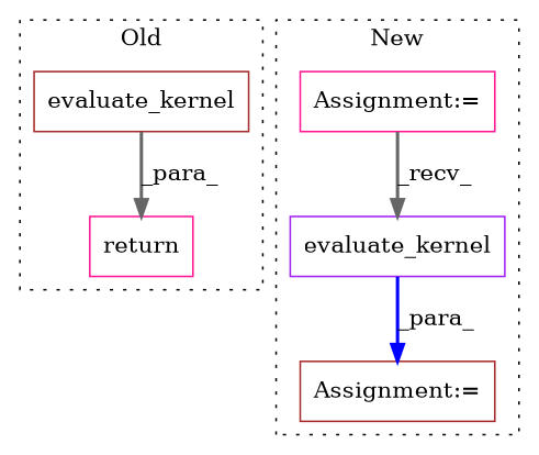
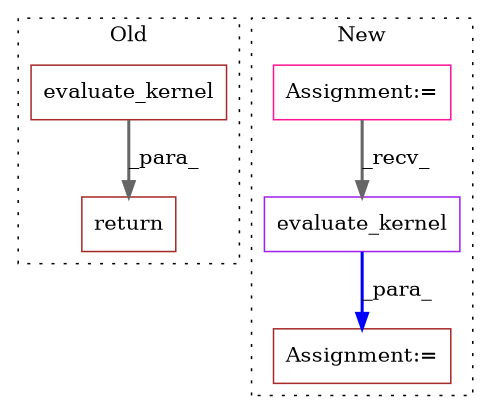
  digraph {
    node [a=32 l=17 shape=box color=deeppink]
    edge [color=gray40 style=bold]
-   n1 [a=41 l=7 label=return s=10071]
+   n1 [a=41 l=7 label=return s=10071 color=brown]
    n2 [label=evaluate_kernel s=10104 color=brown]
    n3 [label=evaluate_kernel s=10236 color=purple]
    n4 [a=7 l=1 label="Assignment:=" s=10229 color=brown]
    n5 [a=7 l=5 label="Assignment:=" s=10113]
    subgraph cluster_1 {
      label=Old
      style=dotted
      n1
      n2
    }
    subgraph cluster_2 {
      label=New
      style=dotted
      n3
      n4
      n5
    }
    n2 -> n1 [label=_para_]
    n3 -> n4 [label=_para_ color=blue]
    n5 -> n3 [label=_recv_]
  }
